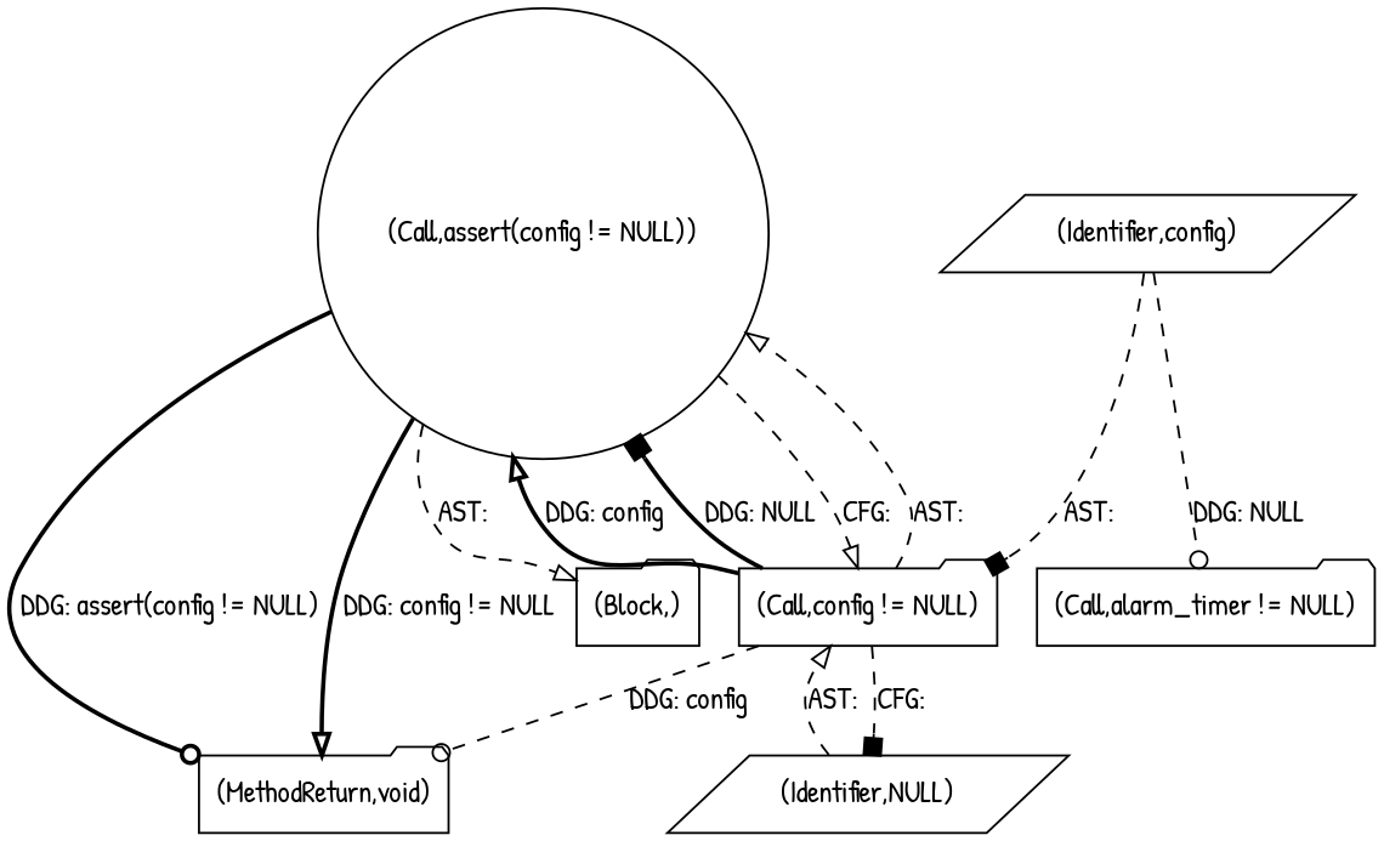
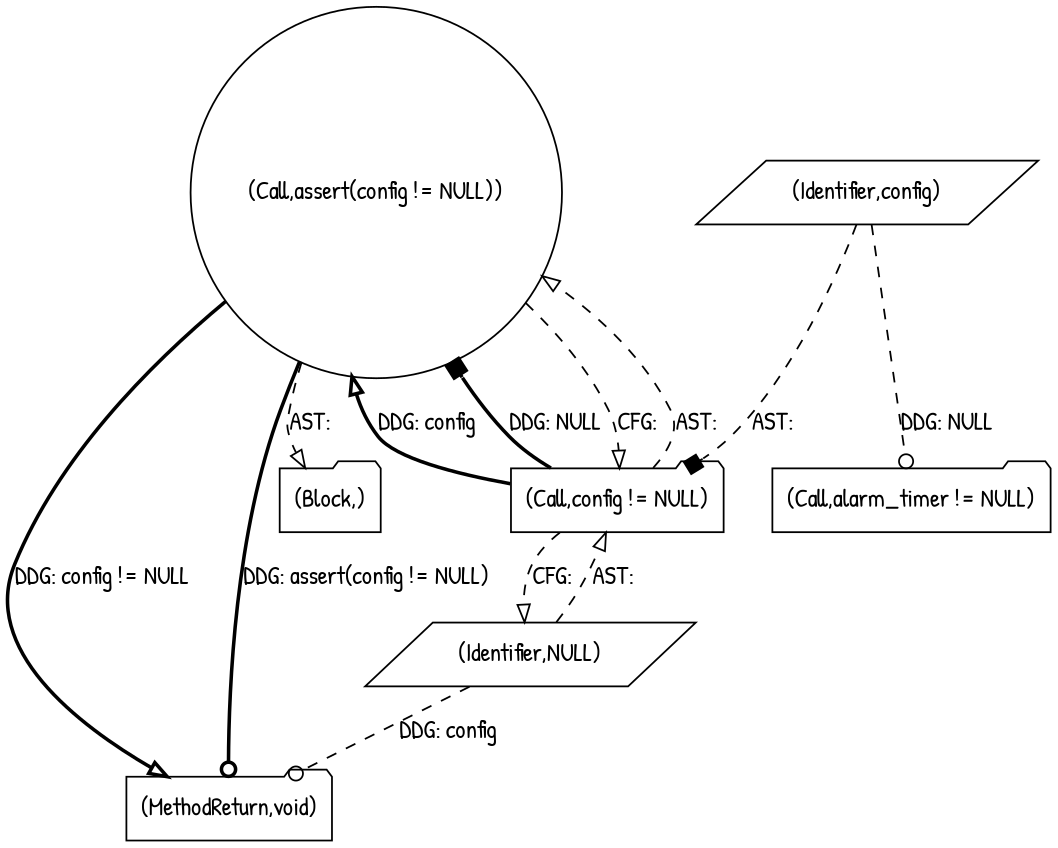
  digraph {
    fontname="Patrick Hand"
    node [fontname="Patrick Hand" shape=folder]
    edge [arrowhead=onormal fontname="Patrick Hand" style=dashed]
    n1 [label="(Call,assert(config != NULL))" shape=circle]
    n2 [label="(Call,config != NULL)"]
    n3 [label="(Block,)"]
    n4 [label="(MethodReturn,void)"]
    n5 [label="(Identifier,NULL)" shape=parallelogram]
    n6 [label="(Call,alarm_timer != NULL)"]
    n7 [label="(Identifier,config)" shape=parallelogram]
    n1 -> n2 [label="CFG: "]
    n1 -> n3 [label="AST: "]
    n1 -> n4 [label="DDG: config != NULL" style=bold]
    n1 -> n4 [arrowhead=odot label="DDG: assert(config != NULL)" style=bold]
    n2 -> n1 [label="AST: "]
    n2 -> n1 [label="DDG: config" style=bold]
    n2 -> n1 [arrowhead=box label="DDG: NULL" style=bold]
-   n2 -> n4 [arrowhead=odot label="DDG: config"]
-   n2 -> n5 [arrowhead=box label="CFG: "]
+   n5 -> n4 [arrowhead=odot label="DDG: config"]
+   n2 -> n5 [label="CFG: "]
    n5 -> n2 [label="AST: "]
    n7 -> n2 [arrowhead=box label="AST: "]
    n7 -> n6 [arrowhead=odot label="DDG: NULL"]
  }
